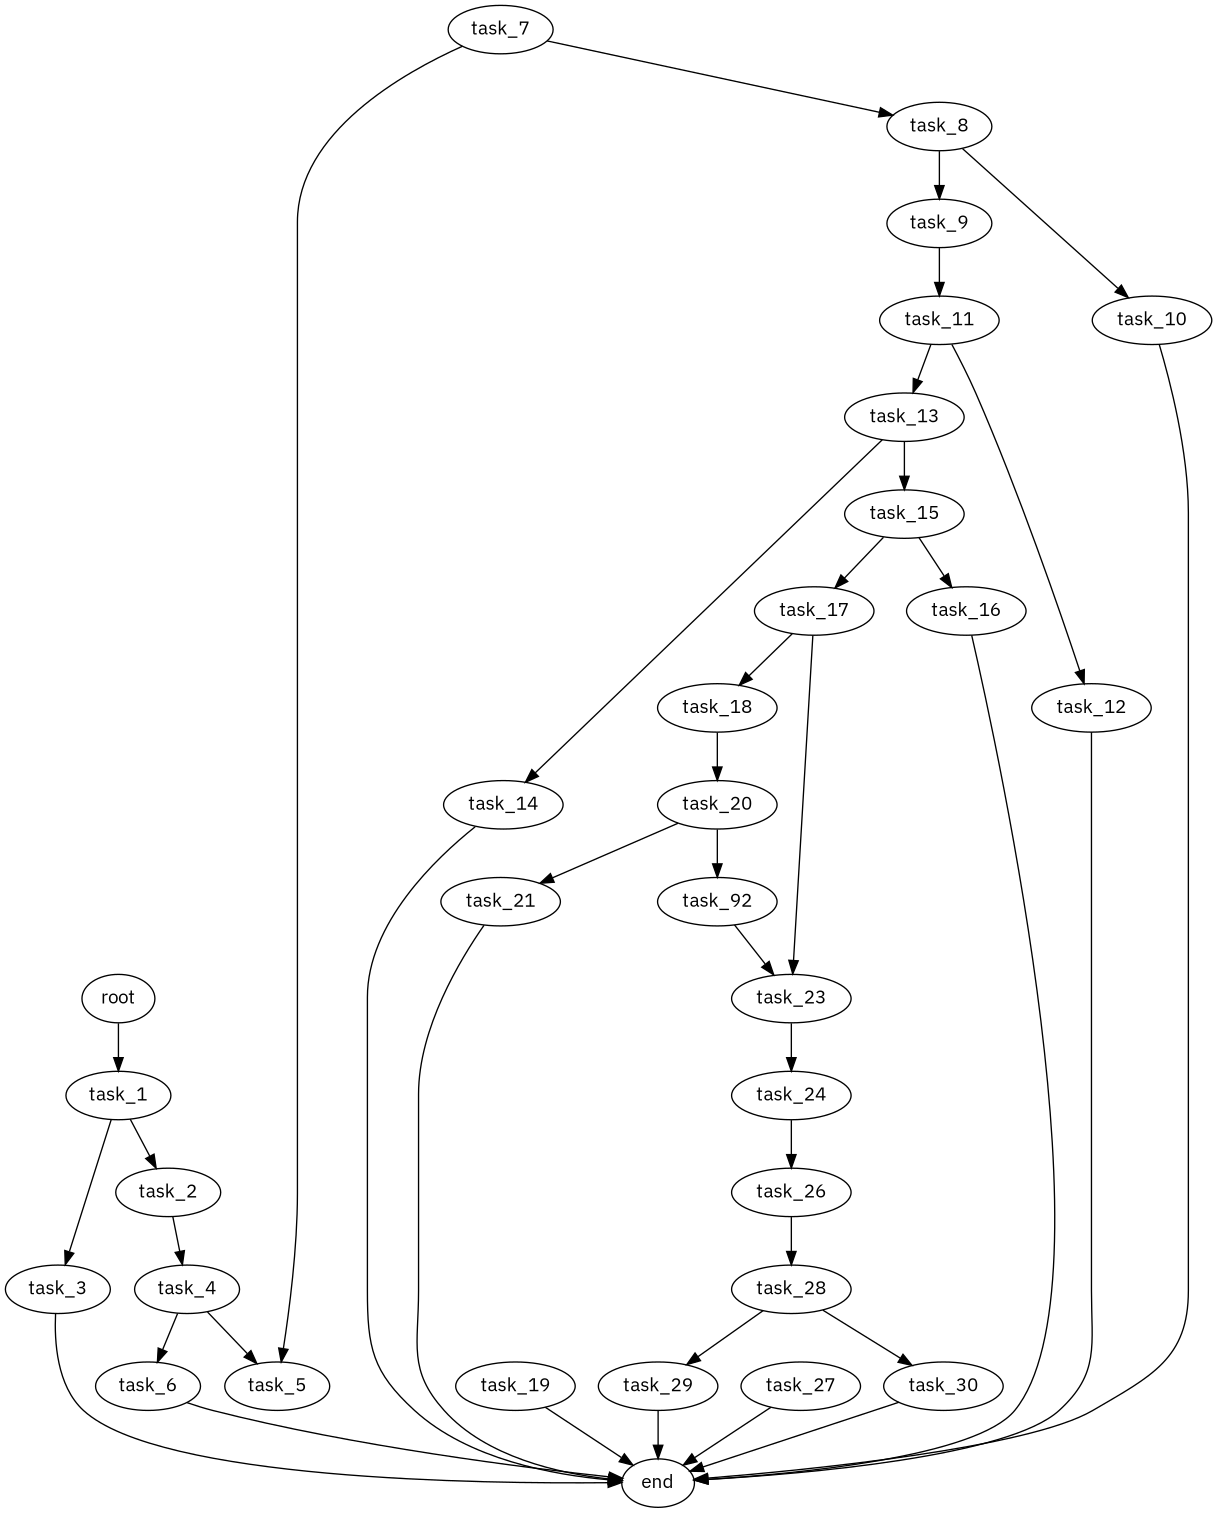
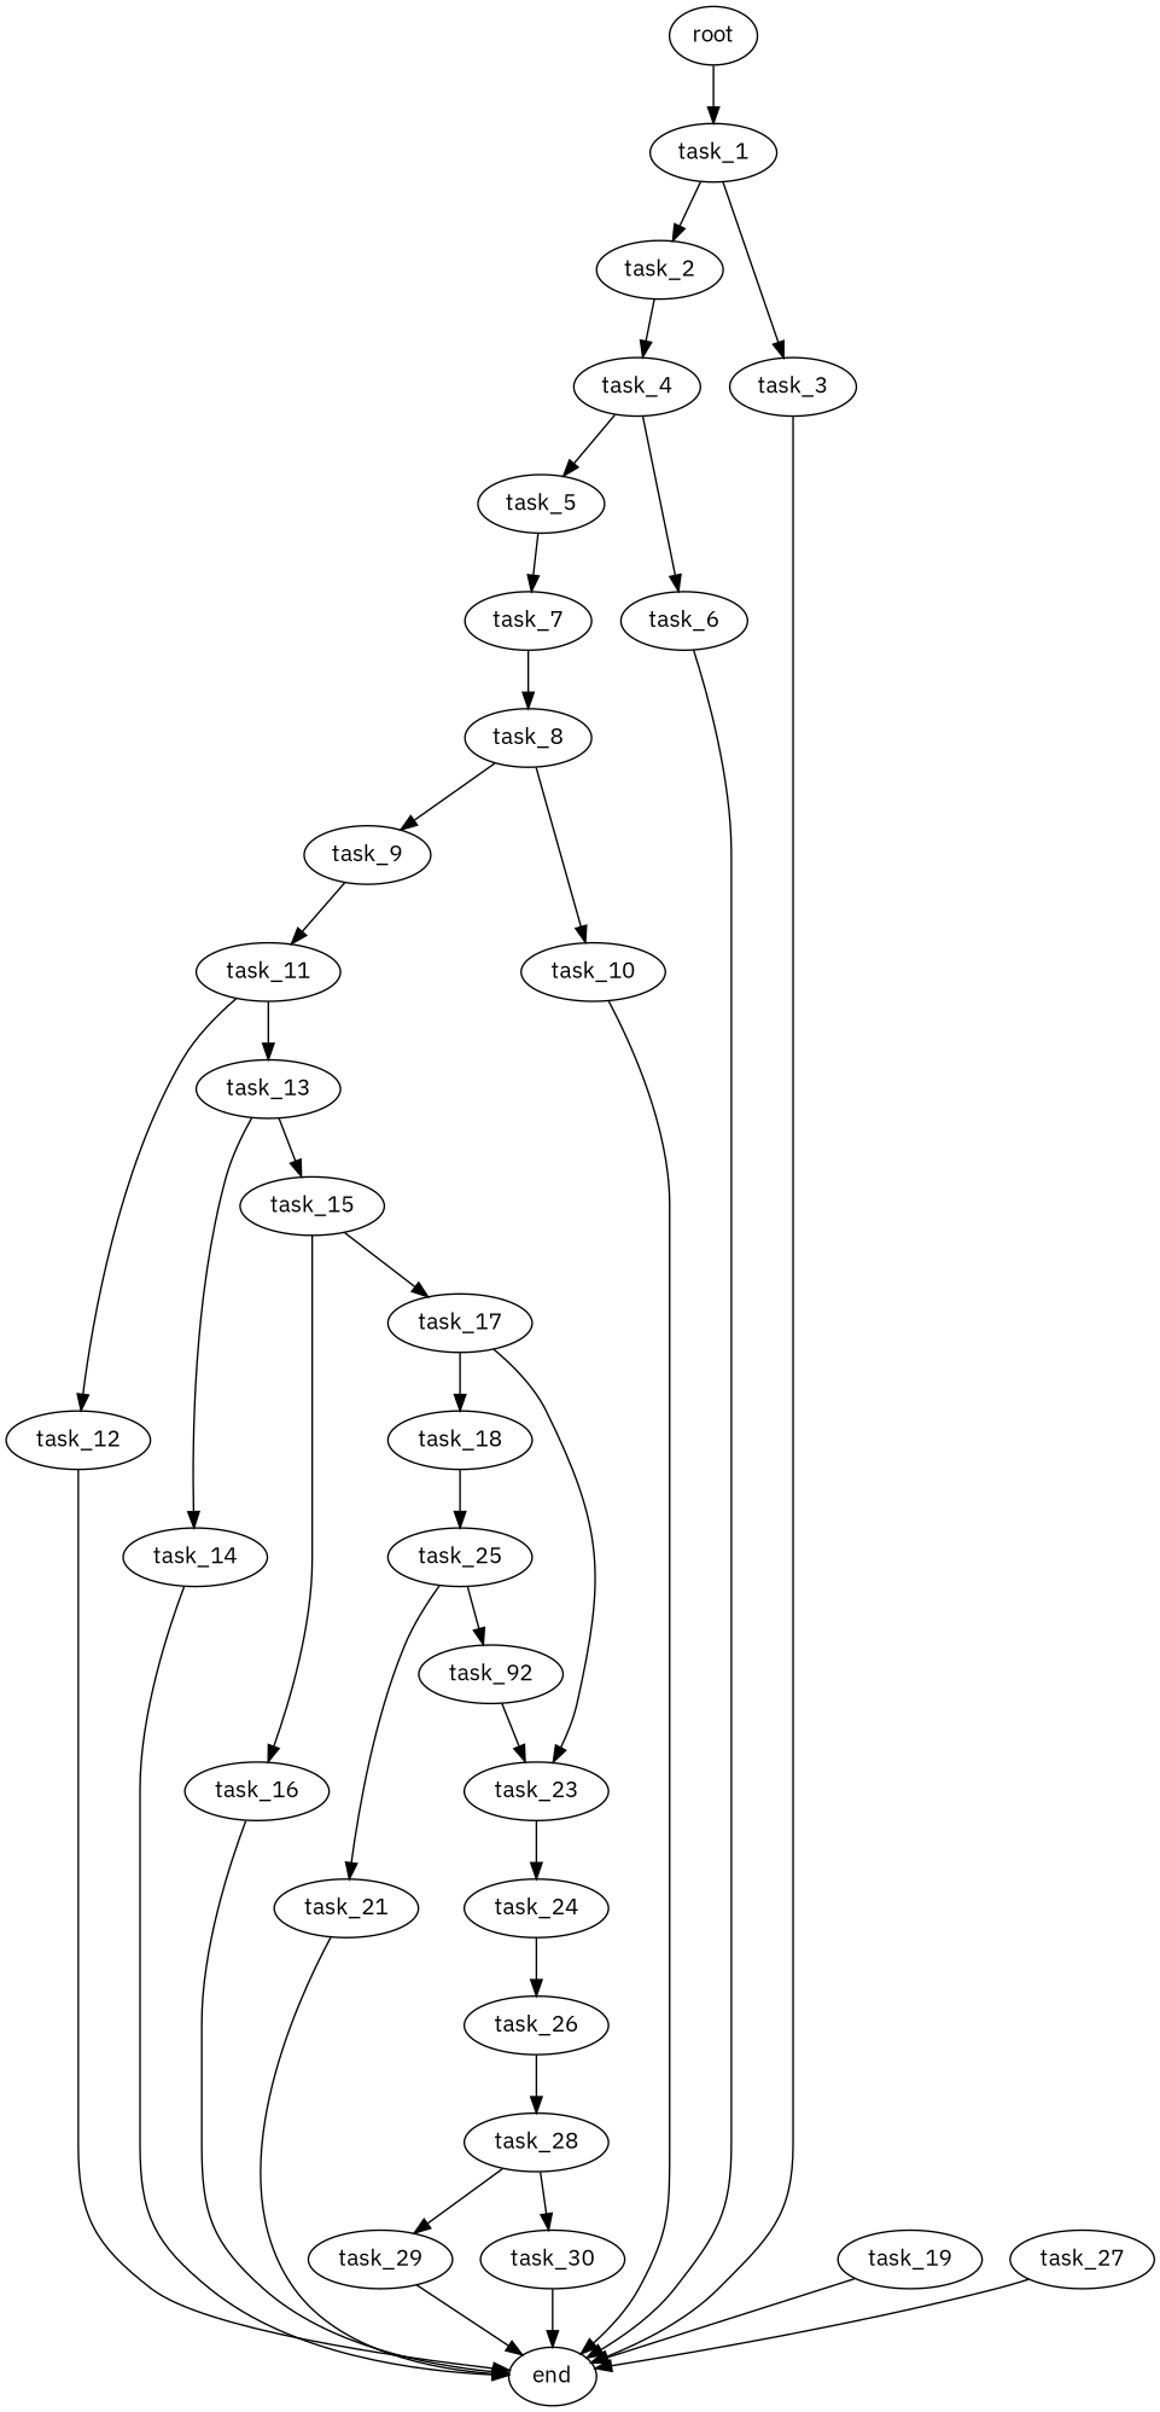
  digraph {
    fontname="IBM Plex Sans"
    node [fontname="IBM Plex Sans"]
    edge [fontname="IBM Plex Sans"]
    root
    task_1
    task_2
    task_3
    task_4
    end
    task_5
    task_6
    task_7
    task_8
    task_9
    task_10
    task_11
    task_12
    task_13
    task_14
    task_15
    task_16
    task_17
    task_18
    task_23
-   task_20
+   task_20 [label=task_25]
    task_19
    task_21
    n25 [label=task_92]
    task_24
    task_26
    task_28
    task_27
    task_29
    task_30
    root -> task_1
    task_1 -> task_2
    task_1 -> task_3
    task_2 -> task_4
    task_3 -> end
    task_4 -> task_5
    task_4 -> task_6
-   task_7 -> task_5
+   task_5 -> task_7
    task_6 -> end
    task_7 -> task_8
    task_8 -> task_9
    task_8 -> task_10
    task_9 -> task_11
    task_10 -> end
    task_11 -> task_12
    task_11 -> task_13
    task_12 -> end
    task_13 -> task_14
    task_13 -> task_15
    task_14 -> end
    task_15 -> task_16
    task_15 -> task_17
    task_16 -> end
    task_17 -> task_18
    task_17 -> task_23
    task_18 -> task_20
    task_23 -> task_24
    task_20 -> task_21
    task_20 -> n25
    task_19 -> end
    task_21 -> end
    n25 -> task_23
    task_24 -> task_26
    task_26 -> task_28
    task_28 -> task_29
    task_28 -> task_30
    task_27 -> end
    task_29 -> end
    task_30 -> end
  }
